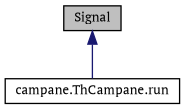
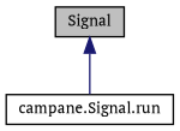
  digraph {
    rankdir=TB
    fontname="PT Serif"
    node [color=black fontname="PT Serif" fontsize=10 shape=record style=filled]
    n1 [fillcolor=grey75 fontcolor=black height=0.2 label=Signal width=0.4]
-   n2 [fillcolor=white height=0.2 label="campane.ThCampane.run" width=0.4]
+   n2 [fillcolor=white height=0.2 label="campane.Signal.run" width=0.4]
    n1 -> n2 [color=midnightblue dir=back fontname="PT Serif" fontsize=10 labelfontname=Helvetica labelfontsize=10 style=solid]
  }
